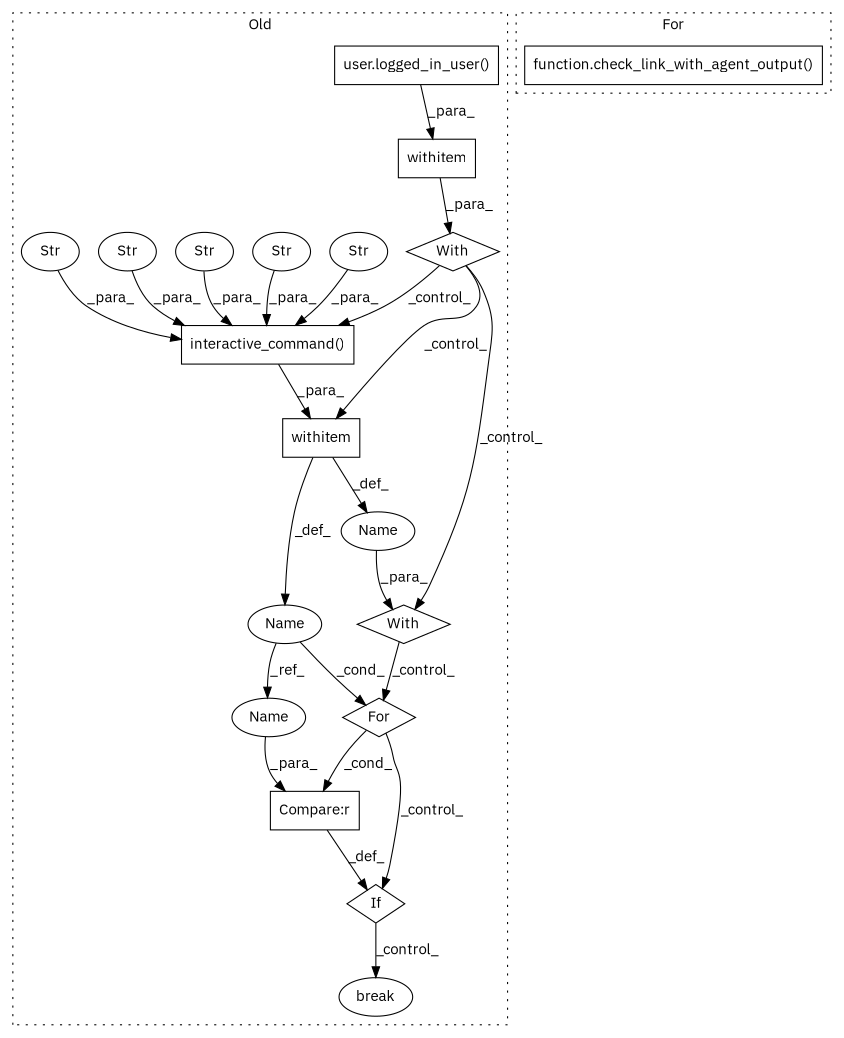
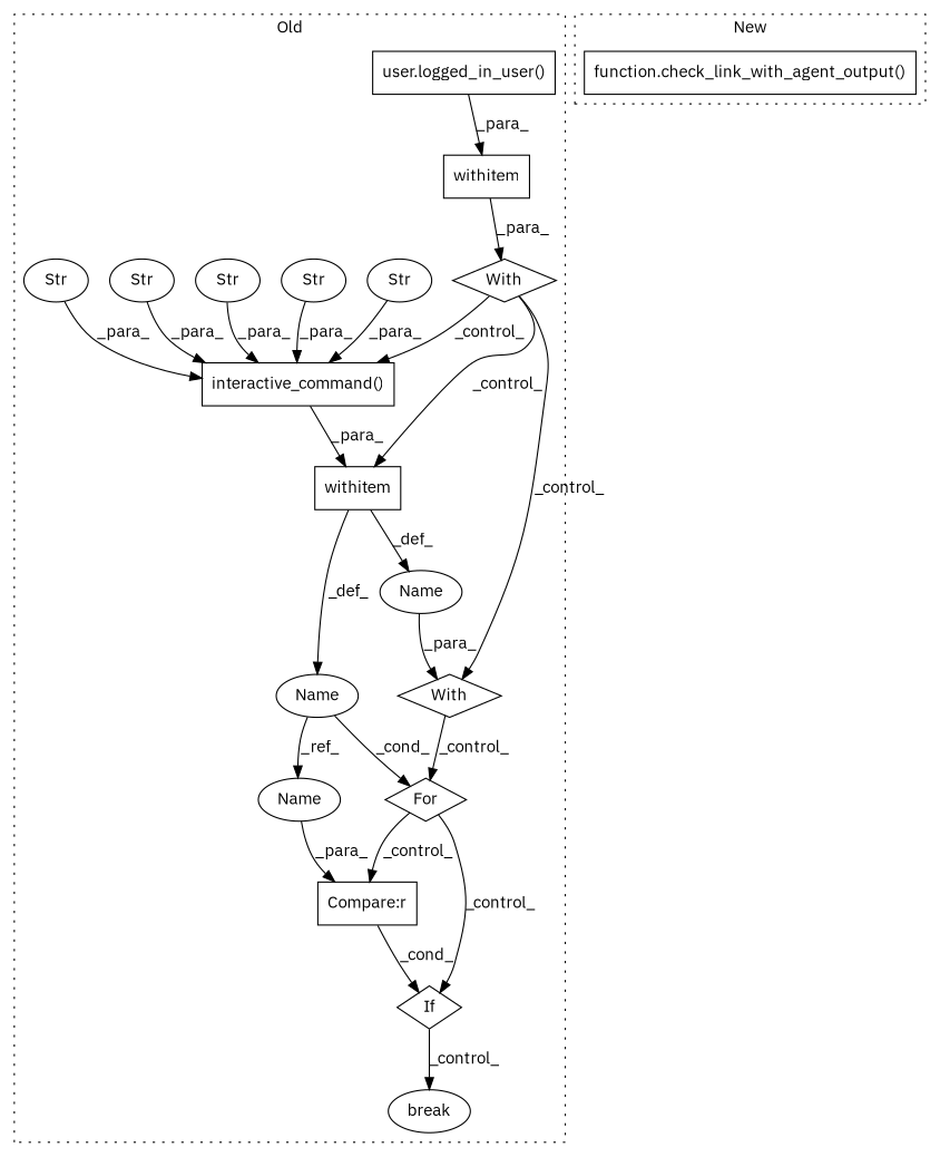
  digraph {
    fontname="IBM Plex Sans"
    node [a=66 fontname="IBM Plex Sans" l=5 shape=ellipse]
    edge [fontname="IBM Plex Sans"]
    n1 [a=39 l="5,8" label=With s="24933,24952" shape=diamond]
    n2 [a=96 l=3 label=If s=25132 shape=diamond]
    n3 [a=75 l="15,1" label="user.logged_in_user()" s="24938,24957" shape=box]
    n4 [a=94 label=break s=25176]
    n5 [a=40 l=23 label="Compare:r" s=25135 shape=box]
    n6 [a=49 l=14 label=withitem s=24938 shape=box]
    n7 [a=39 l="0,129" label=With s="24960,24967" shape=diamond]
    n8 [a=49 l=7 label=withitem s=24960 shape=box]
    n9 [a=87 l=3 label=Name s=25083]
    n10 [a=87 l=4 label=Name s=25100]
    n11 [a=107 l="4,14" label=For s="25096,25118" shape=diamond]
    n12 [a=75 l="37,6" label="interactive_command()" s="24960,25073" shape=box]
    n13 [label=Str s=25004]
    n14 [l=48 label=Str s=25025]
    n15 [label=Str s=24997]
    n16 [l=6 label=Str s=25011]
    n17 [l=4 label=Str s=25019]
    n18 [a=87 l=4 label=Name s=25154]
    n19 [a=75 l="29,1" label="function.check_link_with_agent_output()" s="26557,26607" shape=box]
    subgraph cluster_1 {
      label=Old
      style=dotted
      n1
      n2
      n3
      n4
      n5
      n6
      n7
      n8
      n9
      n10
      n11
      n12
      n13
      n14
      n15
      n16
      n17
      n18
    }
    subgraph cluster_2 {
-     label=For
+     label=New
      style=dotted
      n19
    }
    n1 -> n7 [label=_control_]
    n1 -> n8 [label=_control_]
    n1 -> n12 [label=_control_]
    n2 -> n4 [label=_control_]
    n3 -> n6 [label=_para_]
-   n5 -> n2 [label=_def_]
+   n5 -> n2 [label=_cond_]
    n6 -> n1 [label=_para_]
    n7 -> n11 [label=_control_]
    n8 -> n9 [label=_def_]
    n8 -> n10 [label=_def_]
    n9 -> n7 [label=_para_]
    n10 -> n11 [label=_cond_]
    n10 -> n18 [label=_ref_]
    n11 -> n2 [label=_control_]
-   n11 -> n5 [label=_cond_]
+   n11 -> n5 [label=_control_]
    n12 -> n8 [label=_para_]
    n13 -> n12 [label=_para_]
    n14 -> n12 [label=_para_]
    n15 -> n12 [label=_para_]
    n16 -> n12 [label=_para_]
    n17 -> n12 [label=_para_]
    n18 -> n5 [label=_para_]
  }
